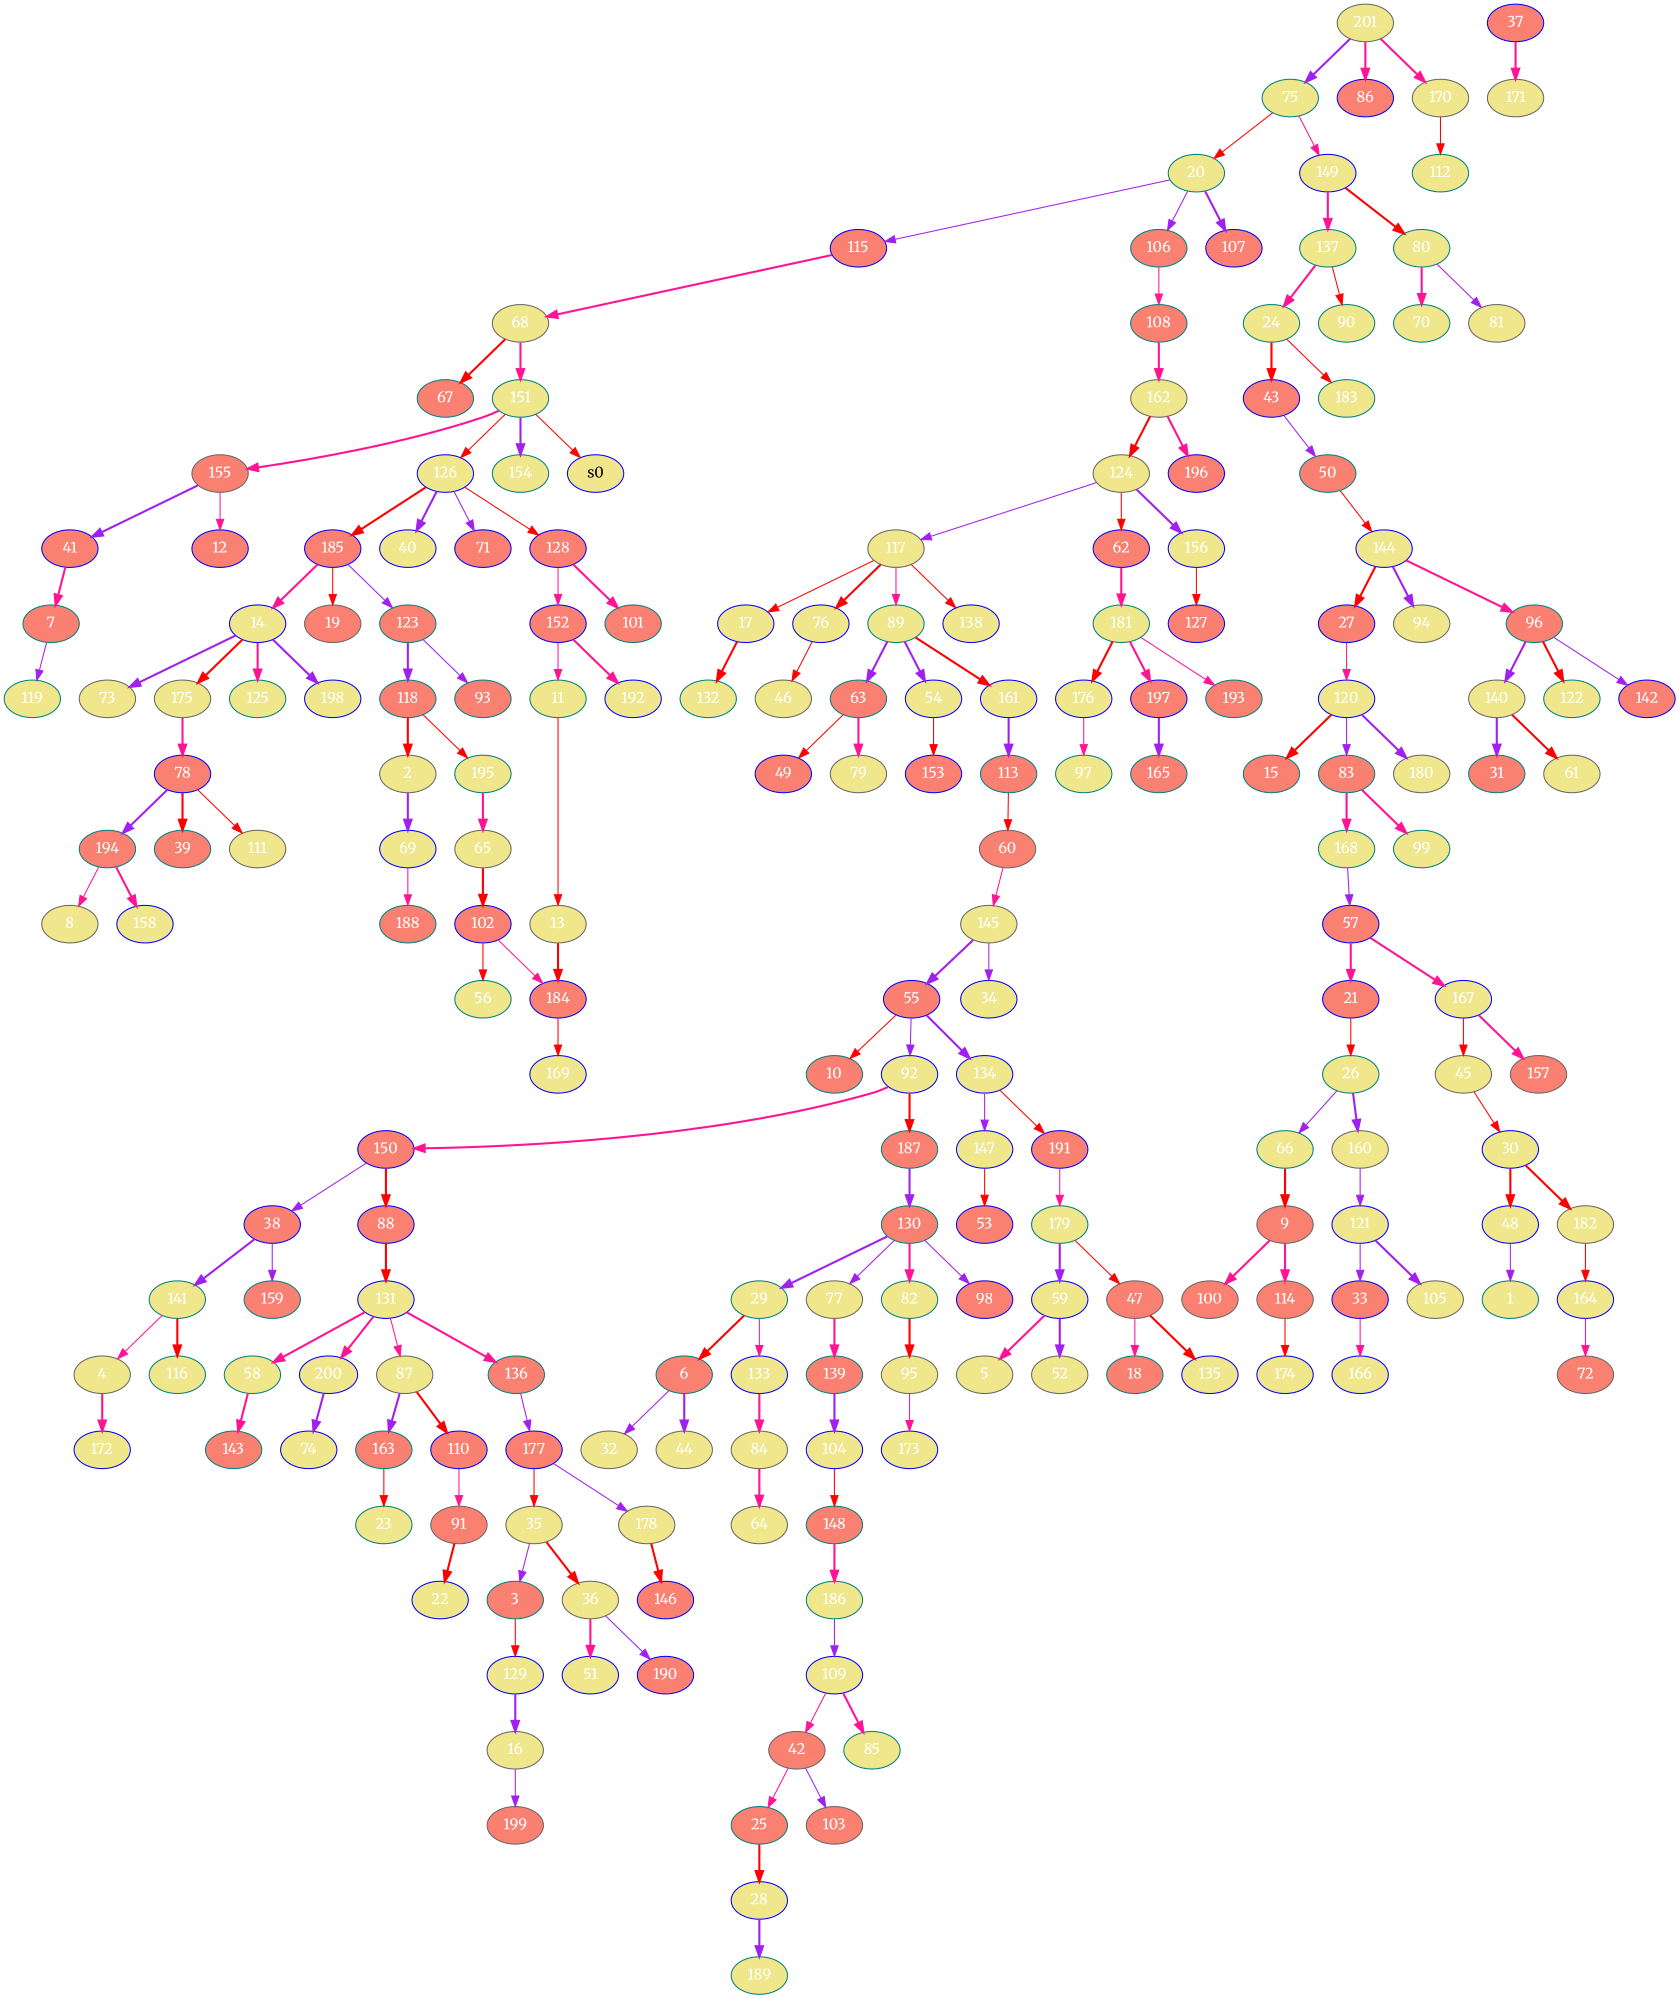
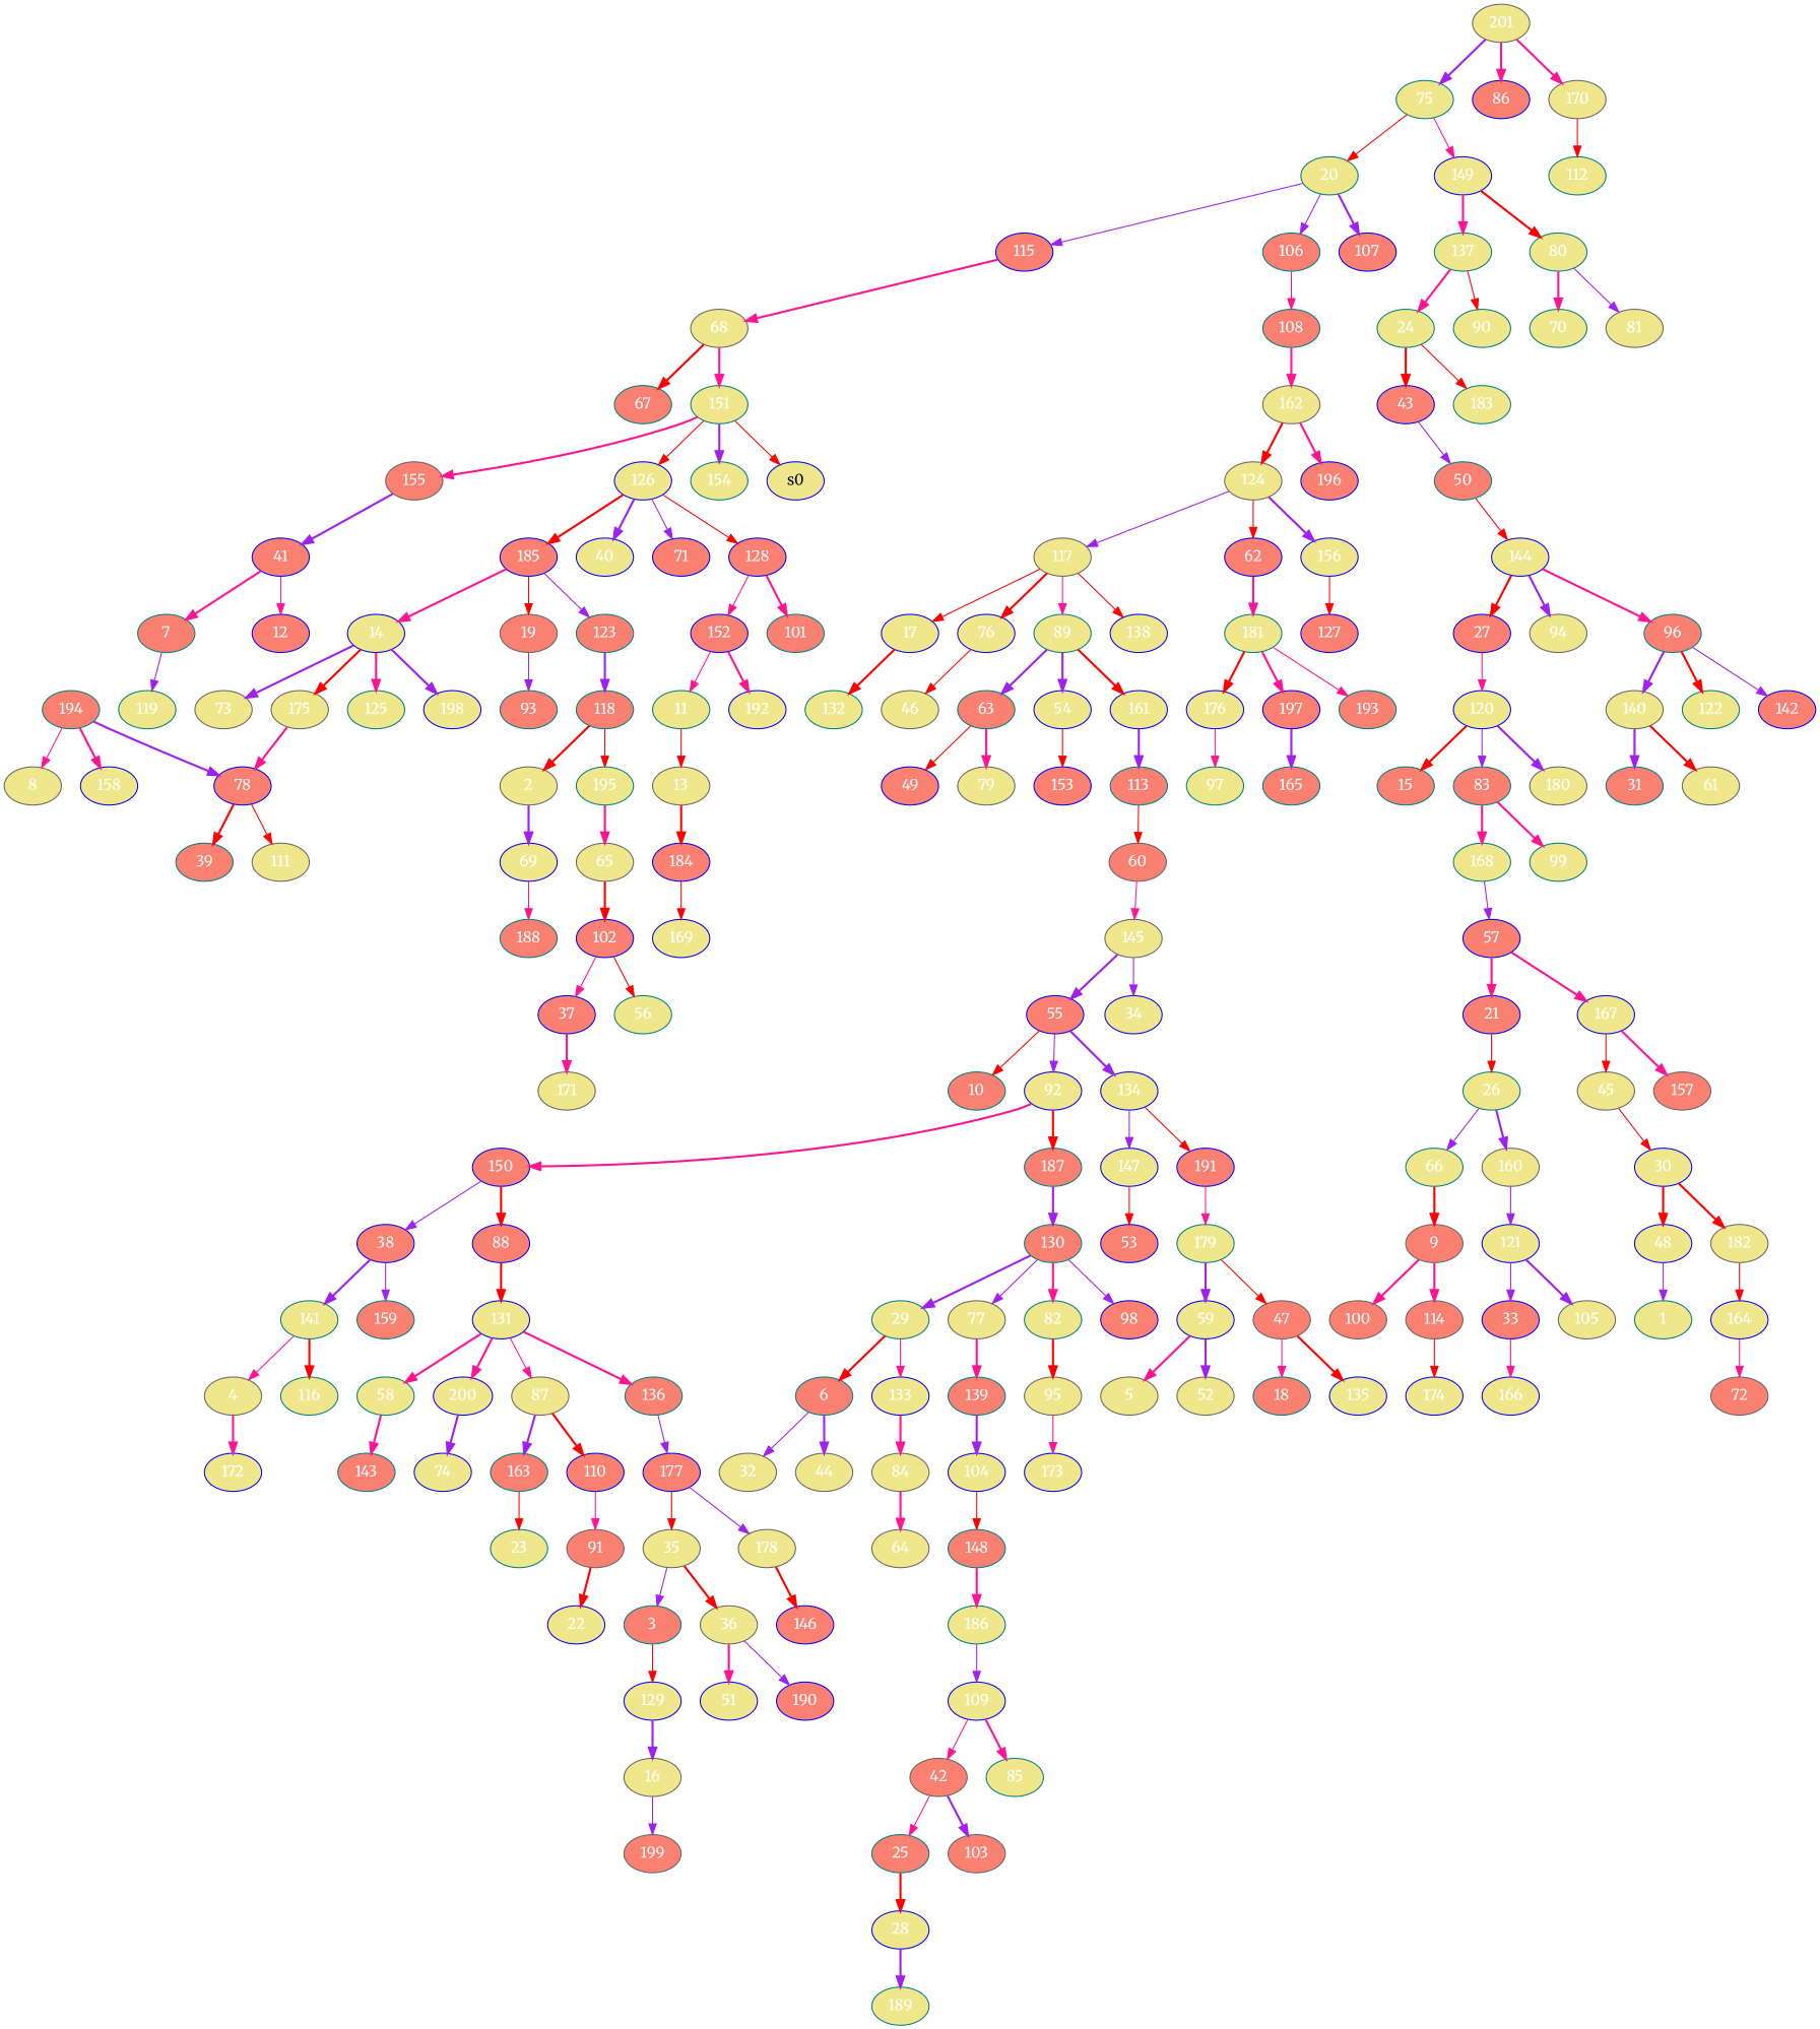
  digraph {
    fontname=Merriweather
    node [color=blue fillcolor=khaki fontcolor=white fontname=Merriweather style=filled]
    edge [color=red fontname=Merriweather style=bold]
    1 [color=teal]
    48
    118 [color=teal fillcolor=salmon]
    2 [color=gray40]
    195 [color=teal]
    69
    65 [color=gray40]
    188 [color=teal fillcolor=salmon]
    35 [color=gray40]
    3 [color=teal fillcolor=salmon]
    36 [color=gray40]
    129
    51
    190 [fillcolor=salmon]
    16 [color=gray40]
    141 [color=teal]
    4 [color=gray40]
    116 [color=teal]
    172
    5 [color=gray40]
    59
    52 [color=gray40]
    29 [color=teal]
    6 [color=teal fillcolor=salmon]
    133
    32 [color=gray40]
    44 [color=gray40]
    84 [color=gray40]
    41 [fillcolor=salmon]
    7 [color=teal fillcolor=salmon]
    119 [color=teal]
    194 [color=teal fillcolor=salmon]
    8 [color=gray40]
    158
    66 [color=teal]
    9 [color=gray40 fillcolor=salmon]
    100 [color=gray40 fillcolor=salmon]
    114 [color=gray40 fillcolor=salmon]
    174
    55 [fillcolor=salmon]
    10 [color=teal fillcolor=salmon]
    92
    134
    150 [fillcolor=salmon]
    187 [color=teal fillcolor=salmon]
    147
    191 [fillcolor=salmon]
    152 [fillcolor=salmon]
    11 [color=teal]
    192
    13 [color=gray40]
    184 [fillcolor=salmon]
    155 [color=gray40 fillcolor=salmon]
    12 [fillcolor=salmon]
    169
    185 [fillcolor=salmon]
    14
    19 [color=gray40 fillcolor=salmon]
    123 [color=teal fillcolor=salmon]
    73 [color=gray40]
    175 [color=gray40]
    125 [color=teal]
    198
    93 [color=teal fillcolor=salmon]
    78 [fillcolor=salmon]
    15 [color=teal fillcolor=salmon]
    120
    83 [color=teal fillcolor=salmon]
    180 [color=gray40]
    168 [color=teal]
    99 [color=teal]
    199 [color=gray40 fillcolor=salmon]
    117 [color=gray40]
    17
    76
    89 [color=teal]
    138
    132 [color=teal]
    46 [color=gray40]
    63 [color=teal fillcolor=salmon]
    54
    161
    47 [color=gray40 fillcolor=salmon]
    18 [color=teal fillcolor=salmon]
    135
    75 [color=teal]
    20 [color=teal]
    149
    115 [fillcolor=salmon]
    106 [color=teal fillcolor=salmon]
    107 [fillcolor=salmon]
    137 [color=teal]
    80 [color=teal]
    68 [color=gray40]
    108 [color=teal fillcolor=salmon]
    57 [fillcolor=salmon]
    21 [fillcolor=salmon]
    167
    26 [color=teal]
    45 [color=gray40]
    157 [color=gray40 fillcolor=salmon]
    160 [color=gray40]
    91 [color=gray40 fillcolor=salmon]
    22
    163 [color=teal fillcolor=salmon]
    23 [color=teal]
    24 [color=teal]
    90 [color=teal]
    43 [fillcolor=salmon]
    183 [color=teal]
    50 [color=teal fillcolor=salmon]
    42 [color=gray40 fillcolor=salmon]
    25 [color=teal fillcolor=salmon]
    103 [color=gray40 fillcolor=salmon]
    28
    189 [color=teal]
    121
    27 [fillcolor=salmon]
    144
    94 [color=gray40]
    96 [color=teal fillcolor=salmon]
    140 [color=gray40]
    122 [color=teal]
    142 [fillcolor=salmon]
    130 [color=teal fillcolor=salmon]
    77 [color=gray40]
    82 [color=teal]
    98 [fillcolor=salmon]
    139 [color=teal fillcolor=salmon]
    95 [color=gray40]
    30
    182 [color=gray40]
    164
    31 [color=teal fillcolor=salmon]
    61 [color=gray40]
    33 [fillcolor=salmon]
    105 [color=gray40]
    166
    145 [color=gray40]
    34
    177 [fillcolor=salmon]
    178 [color=gray40]
    146 [fillcolor=salmon]
    102 [fillcolor=salmon]
    37 [fillcolor=salmon]
    56 [color=teal]
    171 [color=gray40]
    38 [fillcolor=salmon]
    88 [fillcolor=salmon]
    159 [color=teal fillcolor=salmon]
    39 [color=teal fillcolor=salmon]
    111 [color=gray40]
    126
    40
    71 [fillcolor=salmon]
    128 [fillcolor=salmon]
    101 [color=teal fillcolor=salmon]
    109
    85 [color=teal]
    179 [color=teal]
    49 [fillcolor=salmon]
    79 [color=gray40]
    53 [fillcolor=salmon]
    153 [fillcolor=salmon]
    113 [color=teal fillcolor=salmon]
    58 [color=teal]
    131
    200
    87 [color=gray40]
    136 [color=teal fillcolor=salmon]
    143 [color=teal fillcolor=salmon]
    74
    110 [fillcolor=salmon]
    60 [color=gray40 fillcolor=salmon]
    124 [color=gray40]
    62 [fillcolor=salmon]
    156
    181 [color=teal]
    127 [fillcolor=salmon]
    176
    197 [fillcolor=salmon]
    193 [color=teal fillcolor=salmon]
    64 [color=gray40]
    67 [color=teal fillcolor=salmon]
    151 [color=teal]
    154 [color=teal]
    s0 [fontcolor=black]
    70 [color=teal]
    81 [color=gray40]
    72 [color=gray40 fillcolor=salmon]
    201 [color=gray40]
    86 [fillcolor=salmon]
    170 [color=gray40]
    112 [color=teal]
    104
    173
    97 [color=teal]
    148 [color=teal fillcolor=salmon]
    186 [color=teal]
    162 [color=gray40]
    196 [fillcolor=salmon]
    165 [color=teal fillcolor=salmon]
    48 -> 1 [color=purple style=solid]
    118 -> 2
    118 -> 195 [style=solid]
    2 -> 69 [color=purple]
    195 -> 65 [color=deeppink]
    69 -> 188 [color=deeppink style=solid]
    65 -> 102
    35 -> 3 [color=purple style=solid]
    35 -> 36
    3 -> 129 [style=solid]
    36 -> 51 [color=deeppink]
    36 -> 190 [color=purple style=solid]
    129 -> 16 [color=purple]
    16 -> 199 [color=purple style=solid]
    141 -> 4 [color=deeppink style=solid]
    141 -> 116
    4 -> 172 [color=deeppink]
    59 -> 5 [color=deeppink]
    59 -> 52 [color=purple]
    29 -> 6
    29 -> 133 [color=deeppink style=solid]
    6 -> 32 [color=purple style=solid]
    6 -> 44 [color=purple]
    133 -> 84 [color=deeppink]
    84 -> 64 [color=deeppink]
    41 -> 7 [color=deeppink]
    7 -> 119 [color=purple style=solid]
    194 -> 8 [color=deeppink style=solid]
    194 -> 158 [color=deeppink]
    66 -> 9
    9 -> 100 [color=deeppink]
    9 -> 114 [color=deeppink]
    114 -> 174 [style=solid]
    55 -> 10 [style=solid]
    55 -> 92 [color=purple style=solid]
    55 -> 134 [color=purple]
    92 -> 150 [color=deeppink]
    92 -> 187
    134 -> 147 [color=purple style=solid]
    134 -> 191 [style=solid]
    150 -> 38 [color=purple style=solid]
    150 -> 88
    187 -> 130 [color=purple]
    147 -> 53 [style=solid]
    191 -> 179 [color=deeppink style=solid]
    152 -> 11 [color=deeppink style=solid]
    152 -> 192 [color=deeppink]
    11 -> 13 [style=solid]
    13 -> 184
    184 -> 169 [style=solid]
    155 -> 41 [color=purple]
-   155 -> 12 [color=deeppink style=solid]
+   41 -> 12 [color=deeppink style=solid]
    185 -> 14 [color=deeppink]
    185 -> 19 [style=solid]
    185 -> 123 [color=purple style=solid]
    14 -> 73 [color=purple]
    14 -> 175
    14 -> 125 [color=deeppink]
    14 -> 198 [color=purple]
-   123 -> 93 [color=purple style=solid]
+   19 -> 93 [color=purple style=solid]
    123 -> 118 [color=purple]
    175 -> 78 [color=deeppink]
-   78 -> 194 [color=purple]
+   194 -> 78 [color=purple]
    78 -> 39
    78 -> 111 [style=solid]
    120 -> 15
    120 -> 83 [color=purple style=solid]
    120 -> 180 [color=purple]
    83 -> 168 [color=deeppink]
    83 -> 99 [color=deeppink]
    168 -> 57 [color=purple style=solid]
    117 -> 17 [style=solid]
    117 -> 76
    117 -> 89 [color=deeppink style=solid]
    117 -> 138 [style=solid]
    17 -> 132
    76 -> 46 [style=solid]
    89 -> 63 [color=purple]
    89 -> 54 [color=purple]
    89 -> 161
    63 -> 49 [style=solid]
    63 -> 79 [color=deeppink]
    54 -> 153 [style=solid]
    161 -> 113 [color=purple]
    47 -> 18 [color=deeppink style=solid]
    47 -> 135
    75 -> 20 [style=solid]
    75 -> 149 [color=deeppink style=solid]
    20 -> 115 [color=purple style=solid]
    20 -> 106 [color=purple style=solid]
    20 -> 107 [color=purple]
    149 -> 137 [color=deeppink]
    149 -> 80
    115 -> 68 [color=deeppink]
    106 -> 108 [color=deeppink style=solid]
    137 -> 24 [color=deeppink]
    137 -> 90 [style=solid]
    80 -> 70 [color=deeppink]
    80 -> 81 [color=purple style=solid]
    68 -> 67
    68 -> 151 [color=deeppink]
    108 -> 162 [color=deeppink]
    57 -> 21 [color=deeppink]
    57 -> 167 [color=deeppink]
    21 -> 26 [style=solid]
    167 -> 45 [style=solid]
    167 -> 157 [color=deeppink]
    26 -> 66 [color=purple style=solid]
    26 -> 160 [color=purple]
    45 -> 30 [style=solid]
    160 -> 121 [color=purple style=solid]
    91 -> 22
    163 -> 23 [style=solid]
    24 -> 43
    24 -> 183 [style=solid]
    43 -> 50 [color=purple style=solid]
    50 -> 144 [style=solid]
    42 -> 25 [color=deeppink style=solid]
-   42 -> 103 [color=purple style=solid]
+   42 -> 103 [color=purple]
    25 -> 28
    28 -> 189 [color=purple]
    121 -> 33 [color=purple style=solid]
    121 -> 105 [color=purple]
    27 -> 120 [color=deeppink style=solid]
    144 -> 27
    144 -> 94 [color=purple]
    144 -> 96 [color=deeppink]
    96 -> 140 [color=purple]
    96 -> 122
    96 -> 142 [color=purple style=solid]
    140 -> 31 [color=purple]
    140 -> 61
    130 -> 29 [color=purple]
    130 -> 77 [color=purple style=solid]
    130 -> 82 [color=deeppink]
    130 -> 98 [color=purple style=solid]
    77 -> 139 [color=deeppink]
    82 -> 95
    139 -> 104 [color=purple]
    95 -> 173 [color=deeppink style=solid]
    30 -> 48
    30 -> 182
    182 -> 164 [style=solid]
    164 -> 72 [color=deeppink style=solid]
    33 -> 166 [color=deeppink style=solid]
    145 -> 55 [color=purple]
    145 -> 34 [color=purple style=solid]
    177 -> 35 [style=solid]
    177 -> 178 [color=purple style=solid]
    178 -> 146
-   102 -> 184 [color=deeppink style=solid]
+   102 -> 37 [color=deeppink style=solid]
    102 -> 56 [style=solid]
    37 -> 171 [color=deeppink]
    38 -> 141 [color=purple]
    38 -> 159 [color=purple style=solid]
    88 -> 131
    126 -> 185
    126 -> 40 [color=purple]
    126 -> 71 [color=purple style=solid]
    126 -> 128 [style=solid]
    128 -> 152 [color=deeppink style=solid]
    128 -> 101 [color=deeppink]
    109 -> 42 [color=deeppink style=solid]
    109 -> 85 [color=deeppink]
    179 -> 59 [color=purple]
    179 -> 47 [style=solid]
    113 -> 60 [style=solid]
    58 -> 143 [color=deeppink]
    131 -> 58 [color=deeppink]
    131 -> 200 [color=deeppink]
    131 -> 87 [color=deeppink style=solid]
    131 -> 136 [color=deeppink]
    200 -> 74 [color=purple]
    87 -> 163 [color=purple]
    87 -> 110
    136 -> 177 [color=purple style=solid]
    110 -> 91 [color=deeppink style=solid]
    60 -> 145 [color=deeppink style=solid]
    124 -> 117 [color=purple style=solid]
    124 -> 62 [style=solid]
    124 -> 156 [color=purple]
    62 -> 181 [color=deeppink]
    156 -> 127 [style=solid]
    181 -> 176
    181 -> 197 [color=deeppink]
    181 -> 193 [color=deeppink style=solid]
    176 -> 97 [color=deeppink style=solid]
    197 -> 165 [color=purple]
    151 -> 155 [color=deeppink]
    151 -> 126 [style=solid]
    151 -> 154 [color=purple]
    151 -> s0 [style=solid]
    201 -> 75 [color=purple]
    201 -> 86 [color=deeppink]
    201 -> 170 [color=deeppink]
    170 -> 112 [style=solid]
    104 -> 148 [style=solid]
    148 -> 186 [color=deeppink]
    186 -> 109 [color=purple style=solid]
    162 -> 124
    162 -> 196 [color=deeppink]
  }
